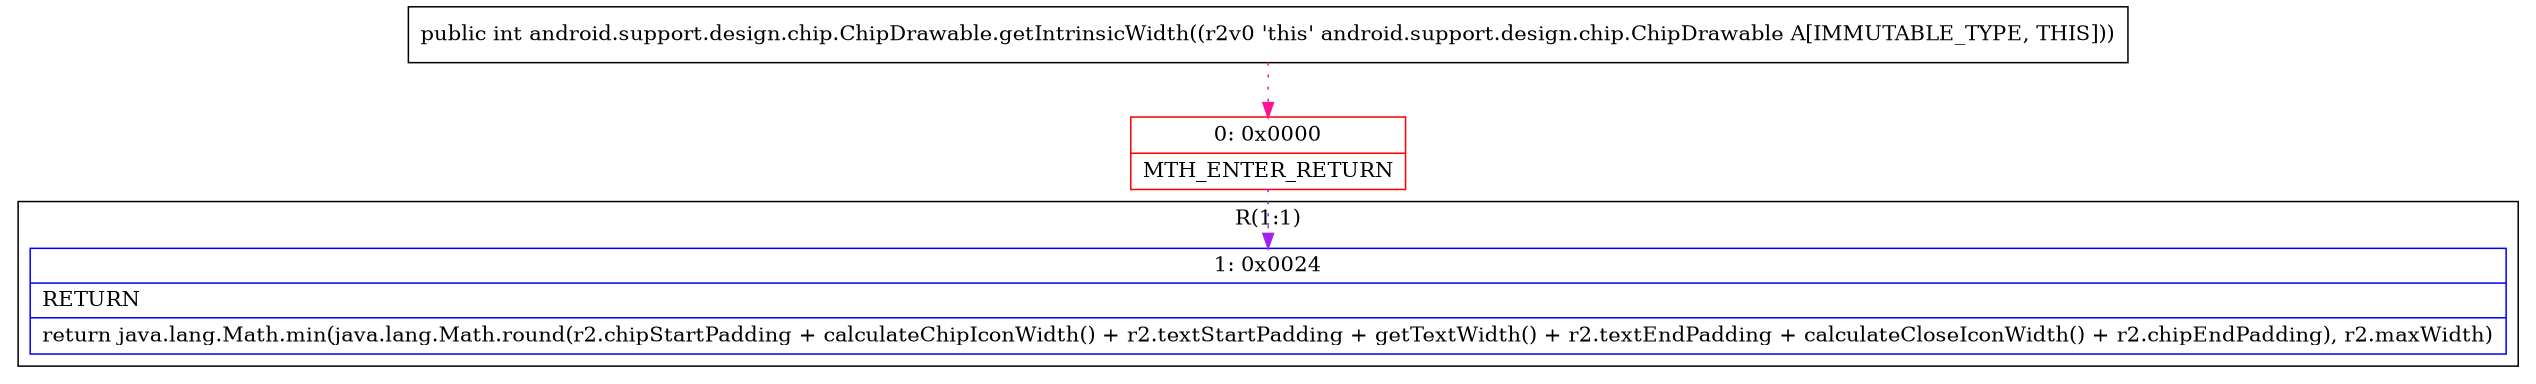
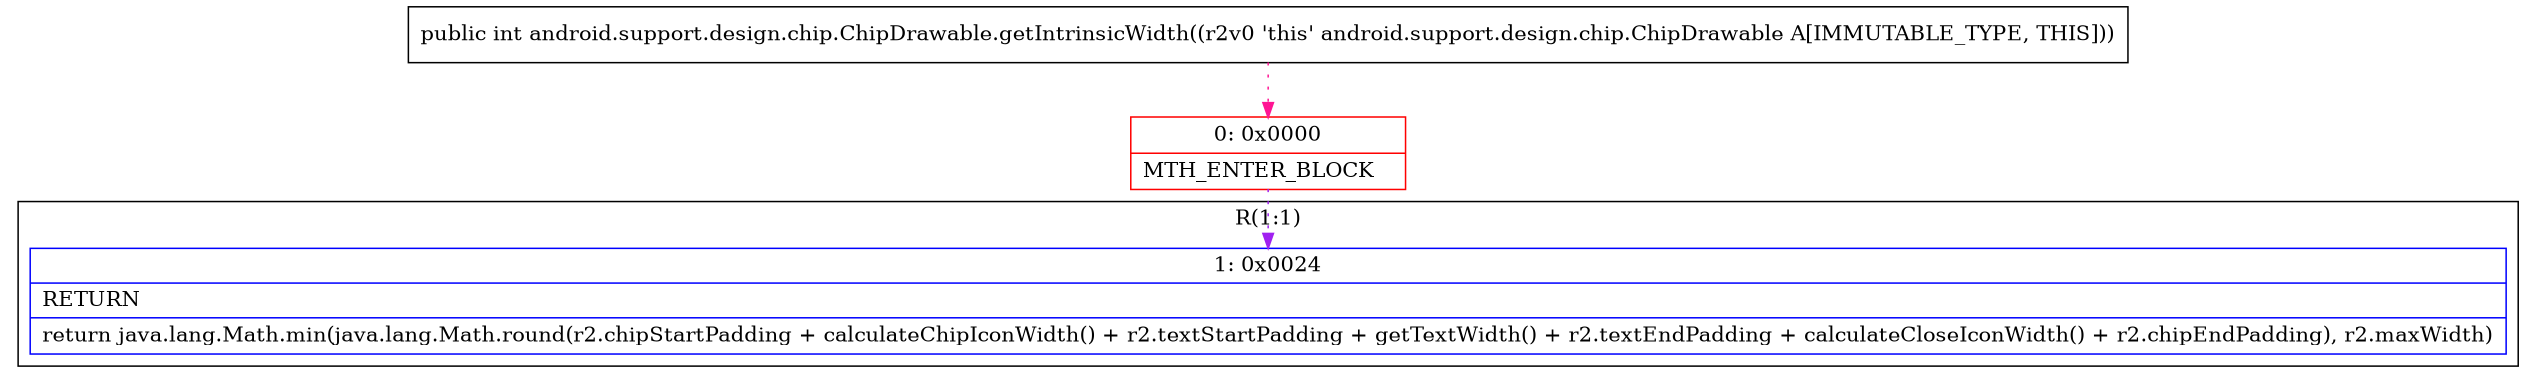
  digraph {
    node [shape=record]
    edge [style=dotted]
    n1 [color=blue label="{1\:\ 0x0024|RETURN\l|return java.lang.Math.min(java.lang.Math.round(r2.chipStartPadding + calculateChipIconWidth() + r2.textStartPadding + getTextWidth() + r2.textEndPadding + calculateCloseIconWidth() + r2.chipEndPadding), r2.maxWidth)\l}"]
-   n2 [color=red label="{0\:\ 0x0000|MTH_ENTER_RETURN\l}"]
+   n2 [color=red label="{0\:\ 0x0000|MTH_ENTER_BLOCK\l}"]
    n3 [label="{public int android.support.design.chip.ChipDrawable.getIntrinsicWidth((r2v0 'this' android.support.design.chip.ChipDrawable A[IMMUTABLE_TYPE, THIS])) }"]
    subgraph cluster_1 {
      label="R(1:1)"
      n1
    }
    n2 -> n1 [color=purple]
    n3 -> n2 [color=deeppink]
  }
